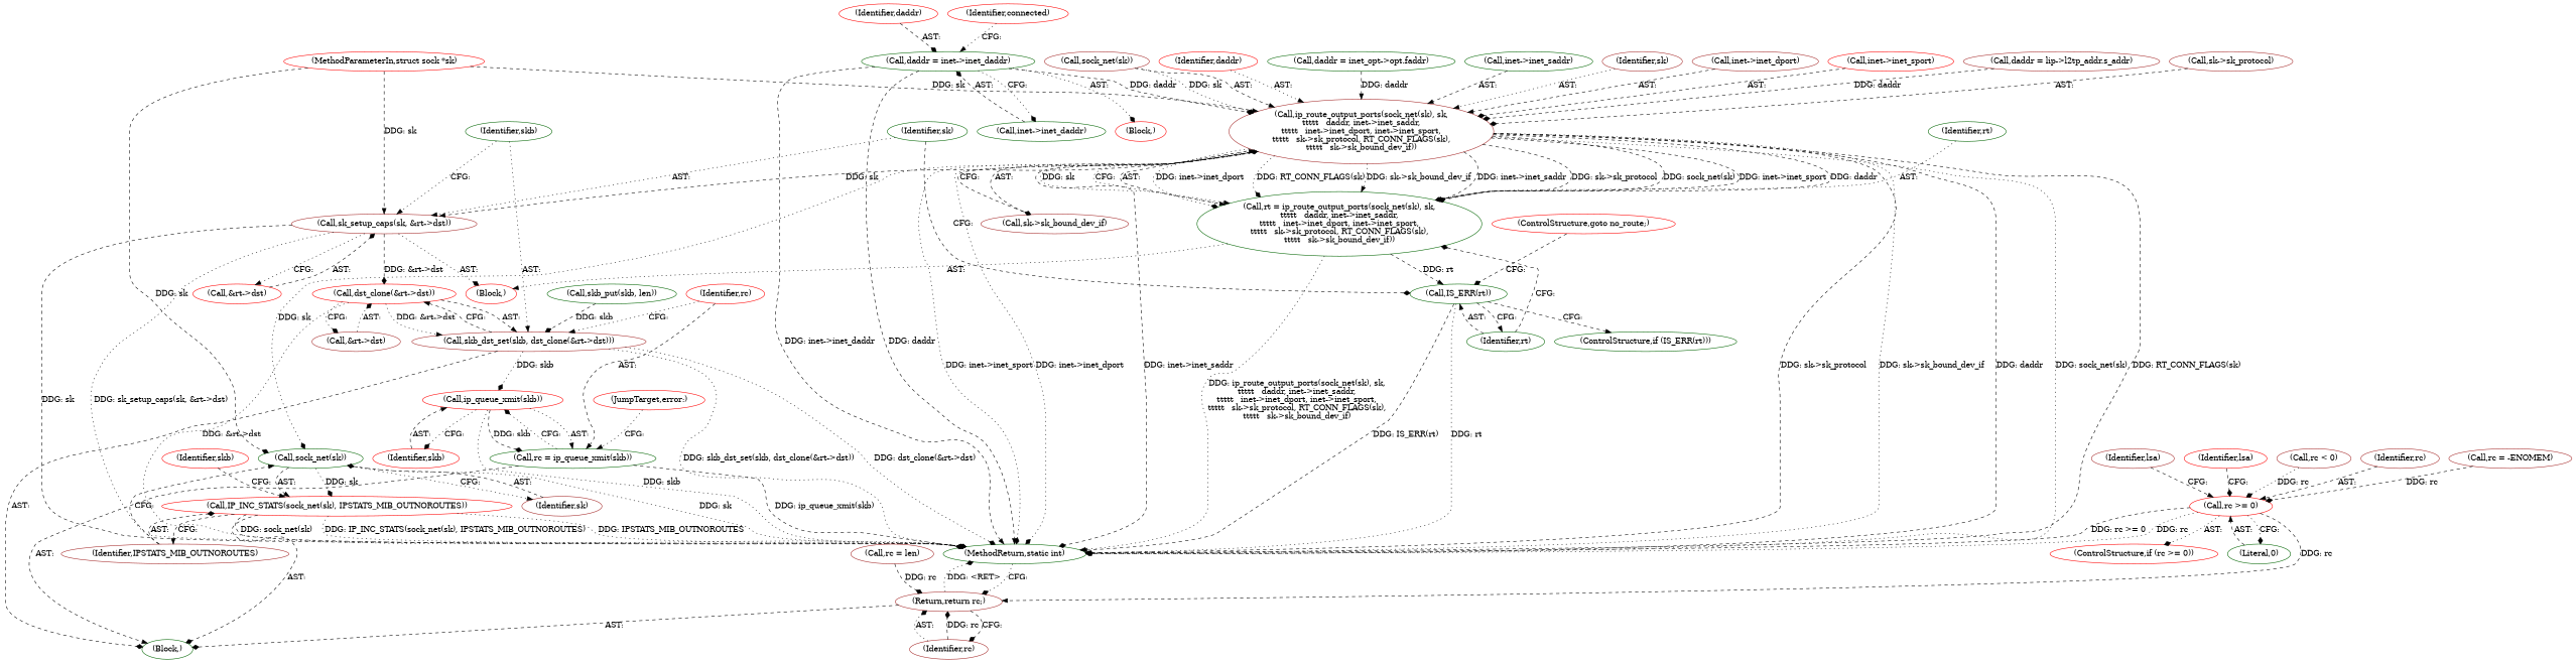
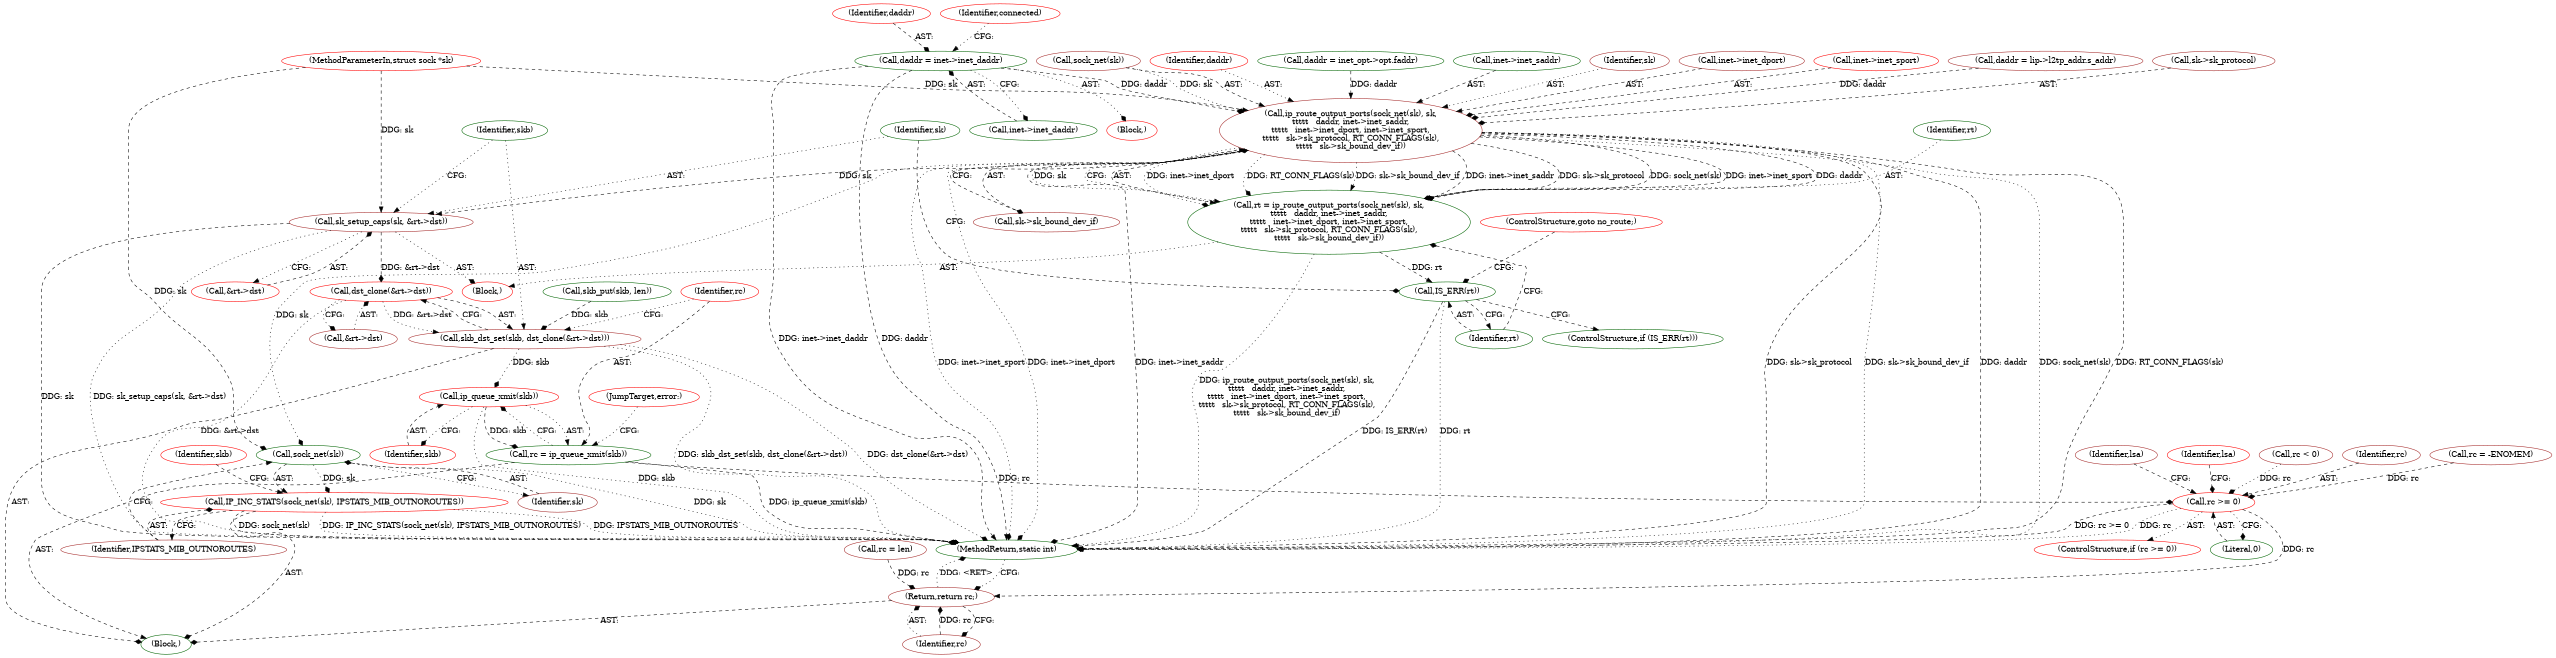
  digraph {
    fontname="DejaVu Serif"
    node [color=brown fontname="DejaVu Serif"]
    edge [arrowhead=diamond fontname="DejaVu Serif" style=dashed]
    n1 [color=darkgreen label="(Call,daddr = inet->inet_daddr)"]
    n2 [label="(Call,ip_route_output_ports(sock_net(sk), sk,\n\t\t\t\t\t   daddr, inet->inet_saddr,\n\t\t\t\t\t   inet->inet_dport, inet->inet_sport,\n\t\t\t\t\t   sk->sk_protocol, RT_CONN_FLAGS(sk),\n\t\t\t\t\t   sk->sk_bound_dev_if))"]
    n3 [color=darkgreen label="(Call,inet->inet_daddr)"]
    n4 [color=red label="(Block,)"]
    n5 [color=darkgreen label="(MethodReturn,static int)"]
    n6 [color=darkgreen label="(Call,rt = ip_route_output_ports(sock_net(sk), sk,\n\t\t\t\t\t   daddr, inet->inet_saddr,\n\t\t\t\t\t   inet->inet_dport, inet->inet_sport,\n\t\t\t\t\t   sk->sk_protocol, RT_CONN_FLAGS(sk),\n\t\t\t\t\t   sk->sk_bound_dev_if))"]
    n7 [label="(Call,sk_setup_caps(sk, &rt->dst))"]
    n8 [color=darkgreen label="(Call,sock_net(sk))"]
    n9 [label="(Call,sk->sk_bound_dev_if)"]
    n10 [label="(Return,return rc;)"]
    n11 [color=darkgreen label="(Call,IS_ERR(rt))"]
    n12 [color=red label="(Block,)"]
    n13 [color=red label="(Call,dst_clone(&rt->dst))"]
    n14 [color=red label="(Call,&rt->dst)"]
    n15 [color=red label="(Call,IP_INC_STATS(sock_net(sk), IPSTATS_MIB_OUTNOROUTES))"]
    n16 [label="(Identifier,sk)"]
    n17 [color=darkgreen label="(Identifier,rt)"]
    n18 [color=darkgreen label="(ControlStructure,if (IS_ERR(rt)))"]
    n19 [label="(Call,skb_dst_set(skb, dst_clone(&rt->dst)))"]
    n20 [label="(Call,&rt->dst)"]
    n21 [color=red label="(Call,ip_queue_xmit(skb))"]
    n22 [color=darkgreen label="(Block,)"]
    n23 [color=darkgreen label="(Call,rc = ip_queue_xmit(skb))"]
    n24 [color=red label="(Identifier,skb)"]
    n25 [color=red label="(Call,rc >= 0)"]
    n26 [color=red label="(ControlStructure,if (rc >= 0))"]
    n27 [color=darkgreen label="(Literal,0)"]
    n28 [label="(Identifier,rc)"]
    n29 [label="(Identifier,IPSTATS_MIB_OUTNOROUTES)"]
    n30 [color=red label="(Identifier,lsa)"]
    n31 [color=red label="(Identifier,skb)"]
    n32 [color=darkgreen label="(Call,inet->inet_saddr)"]
    n33 [color=darkgreen label="(Identifier,sk)"]
    n34 [label="(Call,rc < 0)"]
    n35 [color=darkgreen label="(Identifier,rt)"]
    n36 [label="(Identifier,sk)"]
    n37 [label="(Call,inet->inet_dport)"]
    n38 [color=red label="(Identifier,daddr)"]
    n39 [color=red label="(Call,inet->inet_sport)"]
    n40 [label="(Call,daddr = lip->l2tp_addr.s_addr)"]
    n41 [label="(Call,sk->sk_protocol)"]
    n42 [color=red label="(Identifier,rc)"]
    n43 [color=red label="(JumpTarget,error:)"]
    n44 [label="(Call,sock_net(sk))"]
    n45 [color=red label="(Identifier,daddr)"]
    n46 [color=darkgreen label="(Call,daddr = inet_opt->opt.faddr)"]
    n47 [color=darkgreen label="(Call,skb_put(skb, len))"]
    n48 [label="(Identifier,rc)"]
    n49 [label="(Call,rc = -ENOMEM)"]
    n50 [color=red label="(Identifier,connected)"]
    n51 [color=red label="(MethodParameterIn,struct sock *sk)"]
    n52 [color=darkgreen label="(Identifier,skb)"]
    n53 [label="(Call,rc = len)"]
    n54 [label="(Identifier,lsa)"]
    n55 [color=red label="(ControlStructure,goto no_route;)"]
    n1 -> n2 [label="DDG: daddr"]
    n1 -> n3 [label="CFG: " style=dotted]
    n1 -> n4 [label="AST: " style=dotted]
    n1 -> n5 [arrowhead=normal label="DDG: inet->inet_daddr"]
    n1 -> n5 [arrowhead=normal label="DDG: daddr"]
    n2 -> n5 [arrowhead=normal label="DDG: sk->sk_protocol"]
    n2 -> n5 [arrowhead=normal label="DDG: sk->sk_bound_dev_if" style=dotted]
    n2 -> n5 [arrowhead=normal label="DDG: daddr"]
    n2 -> n5 [label="DDG: sock_net(sk)" style=dotted]
    n2 -> n5 [arrowhead=normal label="DDG: RT_CONN_FLAGS(sk)"]
    n2 -> n5 [label="DDG: inet->inet_sport" style=dotted]
    n2 -> n5 [label="DDG: inet->inet_dport" style=dotted]
    n2 -> n5 [label="DDG: inet->inet_saddr"]
    n2 -> n6 [arrowhead=normal label="AST: "]
    n2 -> n6 [label="DDG: inet->inet_dport" style=dotted]
    n2 -> n6 [label="DDG: RT_CONN_FLAGS(sk)" style=dotted]
    n2 -> n6 [arrowhead=normal label="DDG: sk->sk_bound_dev_if" style=dotted]
    n2 -> n6 [label="DDG: inet->inet_saddr"]
    n2 -> n6 [label="DDG: sk->sk_protocol"]
    n2 -> n6 [label="DDG: sock_net(sk)"]
    n2 -> n6 [arrowhead=normal label="DDG: inet->inet_sport"]
    n2 -> n6 [arrowhead=normal label="DDG: daddr"]
    n2 -> n6 [arrowhead=normal label="DDG: sk" style=dotted]
    n2 -> n7 [arrowhead=normal label="DDG: sk"]
    n2 -> n8 [label="DDG: sk" style=dotted]
    n2 -> n9 [label="CFG: "]
    n3 -> n1 [label="AST: "]
    n5 -> n10 [label="CFG: " style=dotted]
    n6 -> n2 [arrowhead=normal label="CFG: " style=dotted]
    n6 -> n5 [arrowhead=normal label="DDG: ip_route_output_ports(sock_net(sk), sk,\n\t\t\t\t\t   daddr, inet->inet_saddr,\n\t\t\t\t\t   inet->inet_dport, inet->inet_sport,\n\t\t\t\t\t   sk->sk_protocol, RT_CONN_FLAGS(sk),\n\t\t\t\t\t   sk->sk_bound_dev_if)" style=dotted]
    n6 -> n11 [arrowhead=normal label="DDG: rt"]
    n6 -> n12 [arrowhead=normal label="AST: " style=dotted]
    n7 -> n5 [arrowhead=normal label="DDG: sk"]
    n7 -> n5 [label="DDG: sk_setup_caps(sk, &rt->dst)" style=dotted]
    n7 -> n12 [label="AST: " style=dotted]
    n7 -> n13 [label="DDG: &rt->dst"]
    n7 -> n14 [arrowhead=normal label="CFG: " style=dotted]
    n8 -> n5 [arrowhead=normal label="DDG: sk" style=dotted]
    n8 -> n15 [arrowhead=normal label="AST: "]
    n8 -> n15 [label="DDG: sk" style=dotted]
    n8 -> n16 [arrowhead=normal label="CFG: " style=dotted]
    n9 -> n2 [label="AST: "]
    n10 -> n5 [label="DDG: <RET>" style=dotted]
    n10 -> n22 [label="AST: "]
    n10 -> n28 [label="CFG: "]
    n11 -> n5 [arrowhead=normal label="DDG: rt" style=dotted]
    n11 -> n5 [arrowhead=normal label="DDG: IS_ERR(rt)"]
    n11 -> n17 [arrowhead=normal label="CFG: "]
    n11 -> n18 [arrowhead=normal label="CFG: "]
    n13 -> n5 [arrowhead=normal label="DDG: &rt->dst" style=dotted]
    n13 -> n19 [arrowhead=normal label="AST: "]
    n13 -> n19 [arrowhead=normal label="DDG: &rt->dst" style=dotted]
    n13 -> n20 [label="CFG: " style=dotted]
    n14 -> n7 [label="AST: "]
    n15 -> n5 [arrowhead=normal label="DDG: sock_net(sk)"]
    n15 -> n5 [label="DDG: IP_INC_STATS(sock_net(sk), IPSTATS_MIB_OUTNOROUTES)" style=dotted]
    n15 -> n5 [label="DDG: IPSTATS_MIB_OUTNOROUTES" style=dotted]
    n15 -> n22 [label="AST: "]
    n15 -> n29 [arrowhead=normal label="CFG: "]
    n16 -> n8 [label="AST: "]
    n17 -> n6 [label="CFG: "]
    n17 -> n11 [arrowhead=normal label="AST: "]
    n19 -> n5 [label="DDG: skb_dst_set(skb, dst_clone(&rt->dst))" style=dotted]
    n19 -> n5 [label="DDG: dst_clone(&rt->dst)" style=dotted]
    n19 -> n13 [arrowhead=normal label="CFG: "]
    n19 -> n21 [label="DDG: skb" style=dotted]
    n19 -> n22 [label="AST: "]
    n20 -> n13 [label="AST: " style=dotted]
    n21 -> n5 [label="DDG: skb" style=dotted]
    n21 -> n23 [arrowhead=normal label="AST: " style=dotted]
    n21 -> n23 [label="DDG: skb"]
    n21 -> n24 [label="CFG: " style=dotted]
    n23 -> n5 [label="DDG: ip_queue_xmit(skb)"]
    n23 -> n21 [label="CFG: " style=dotted]
    n23 -> n22 [arrowhead=normal label="AST: "]
+   n23 -> n25 [label="DDG: rc"]
    n24 -> n21 [arrowhead=normal label="AST: "]
    n25 -> n5 [label="DDG: rc >= 0"]
    n25 -> n5 [arrowhead=normal label="DDG: rc" style=dotted]
    n25 -> n10 [arrowhead=normal label="DDG: rc"]
-   n25 -> n26 [label="AST: " style=dotted]
+   n25 -> n26 [arrowhead=normal label="AST: " style=dotted]
    n25 -> n27 [label="CFG: " style=dotted]
    n27 -> n25 [arrowhead=normal label="AST: "]
    n28 -> n10 [label="AST: " style=dotted]
    n28 -> n10 [label="DDG: rc"]
    n29 -> n8 [arrowhead=normal label="CFG: "]
    n29 -> n15 [label="AST: "]
    n30 -> n25 [label="CFG: "]
    n31 -> n15 [arrowhead=normal label="CFG: "]
    n32 -> n2 [arrowhead=normal label="AST: "]
    n33 -> n7 [arrowhead=normal label="AST: " style=dotted]
    n33 -> n11 [label="CFG: "]
    n34 -> n25 [label="DDG: rc" style=dotted]
    n35 -> n6 [label="AST: " style=dotted]
    n36 -> n2 [arrowhead=normal label="AST: " style=dotted]
    n37 -> n2 [arrowhead=normal label="AST: "]
    n38 -> n1 [label="AST: "]
    n39 -> n2 [label="AST: "]
    n40 -> n2 [label="DDG: daddr"]
    n41 -> n2 [label="AST: "]
    n42 -> n19 [arrowhead=normal label="CFG: " style=dotted]
    n42 -> n23 [arrowhead=normal label="AST: "]
    n43 -> n23 [arrowhead=normal label="CFG: " style=dotted]
    n44 -> n2 [arrowhead=normal label="AST: "]
    n44 -> n2 [label="DDG: sk" style=dotted]
    n45 -> n2 [arrowhead=normal label="AST: " style=dotted]
    n46 -> n2 [arrowhead=normal label="DDG: daddr"]
    n47 -> n19 [label="DDG: skb"]
    n48 -> n25 [arrowhead=normal label="AST: "]
    n49 -> n25 [label="DDG: rc"]
    n50 -> n1 [arrowhead=normal label="CFG: " style=dotted]
    n51 -> n2 [arrowhead=normal label="DDG: sk"]
    n51 -> n7 [arrowhead=normal label="DDG: sk"]
    n51 -> n8 [label="DDG: sk"]
    n52 -> n7 [arrowhead=normal label="CFG: " style=dotted]
    n52 -> n19 [arrowhead=normal label="AST: " style=dotted]
    n53 -> n10 [label="DDG: rc"]
    n54 -> n25 [arrowhead=normal label="CFG: "]
    n55 -> n11 [label="CFG: "]
  }
